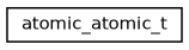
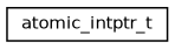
  digraph {
    rankdir=LR
-   n1 [color=black fillcolor=white fontname=Helvetica fontsize=10 height=0.2 label=atomic_atomic_t shape=record style=filled width=0.4]
+   n1 [color=black fillcolor=white fontname=Helvetica fontsize=10 height=0.2 label=atomic_intptr_t shape=record style=filled width=0.4]
  }
